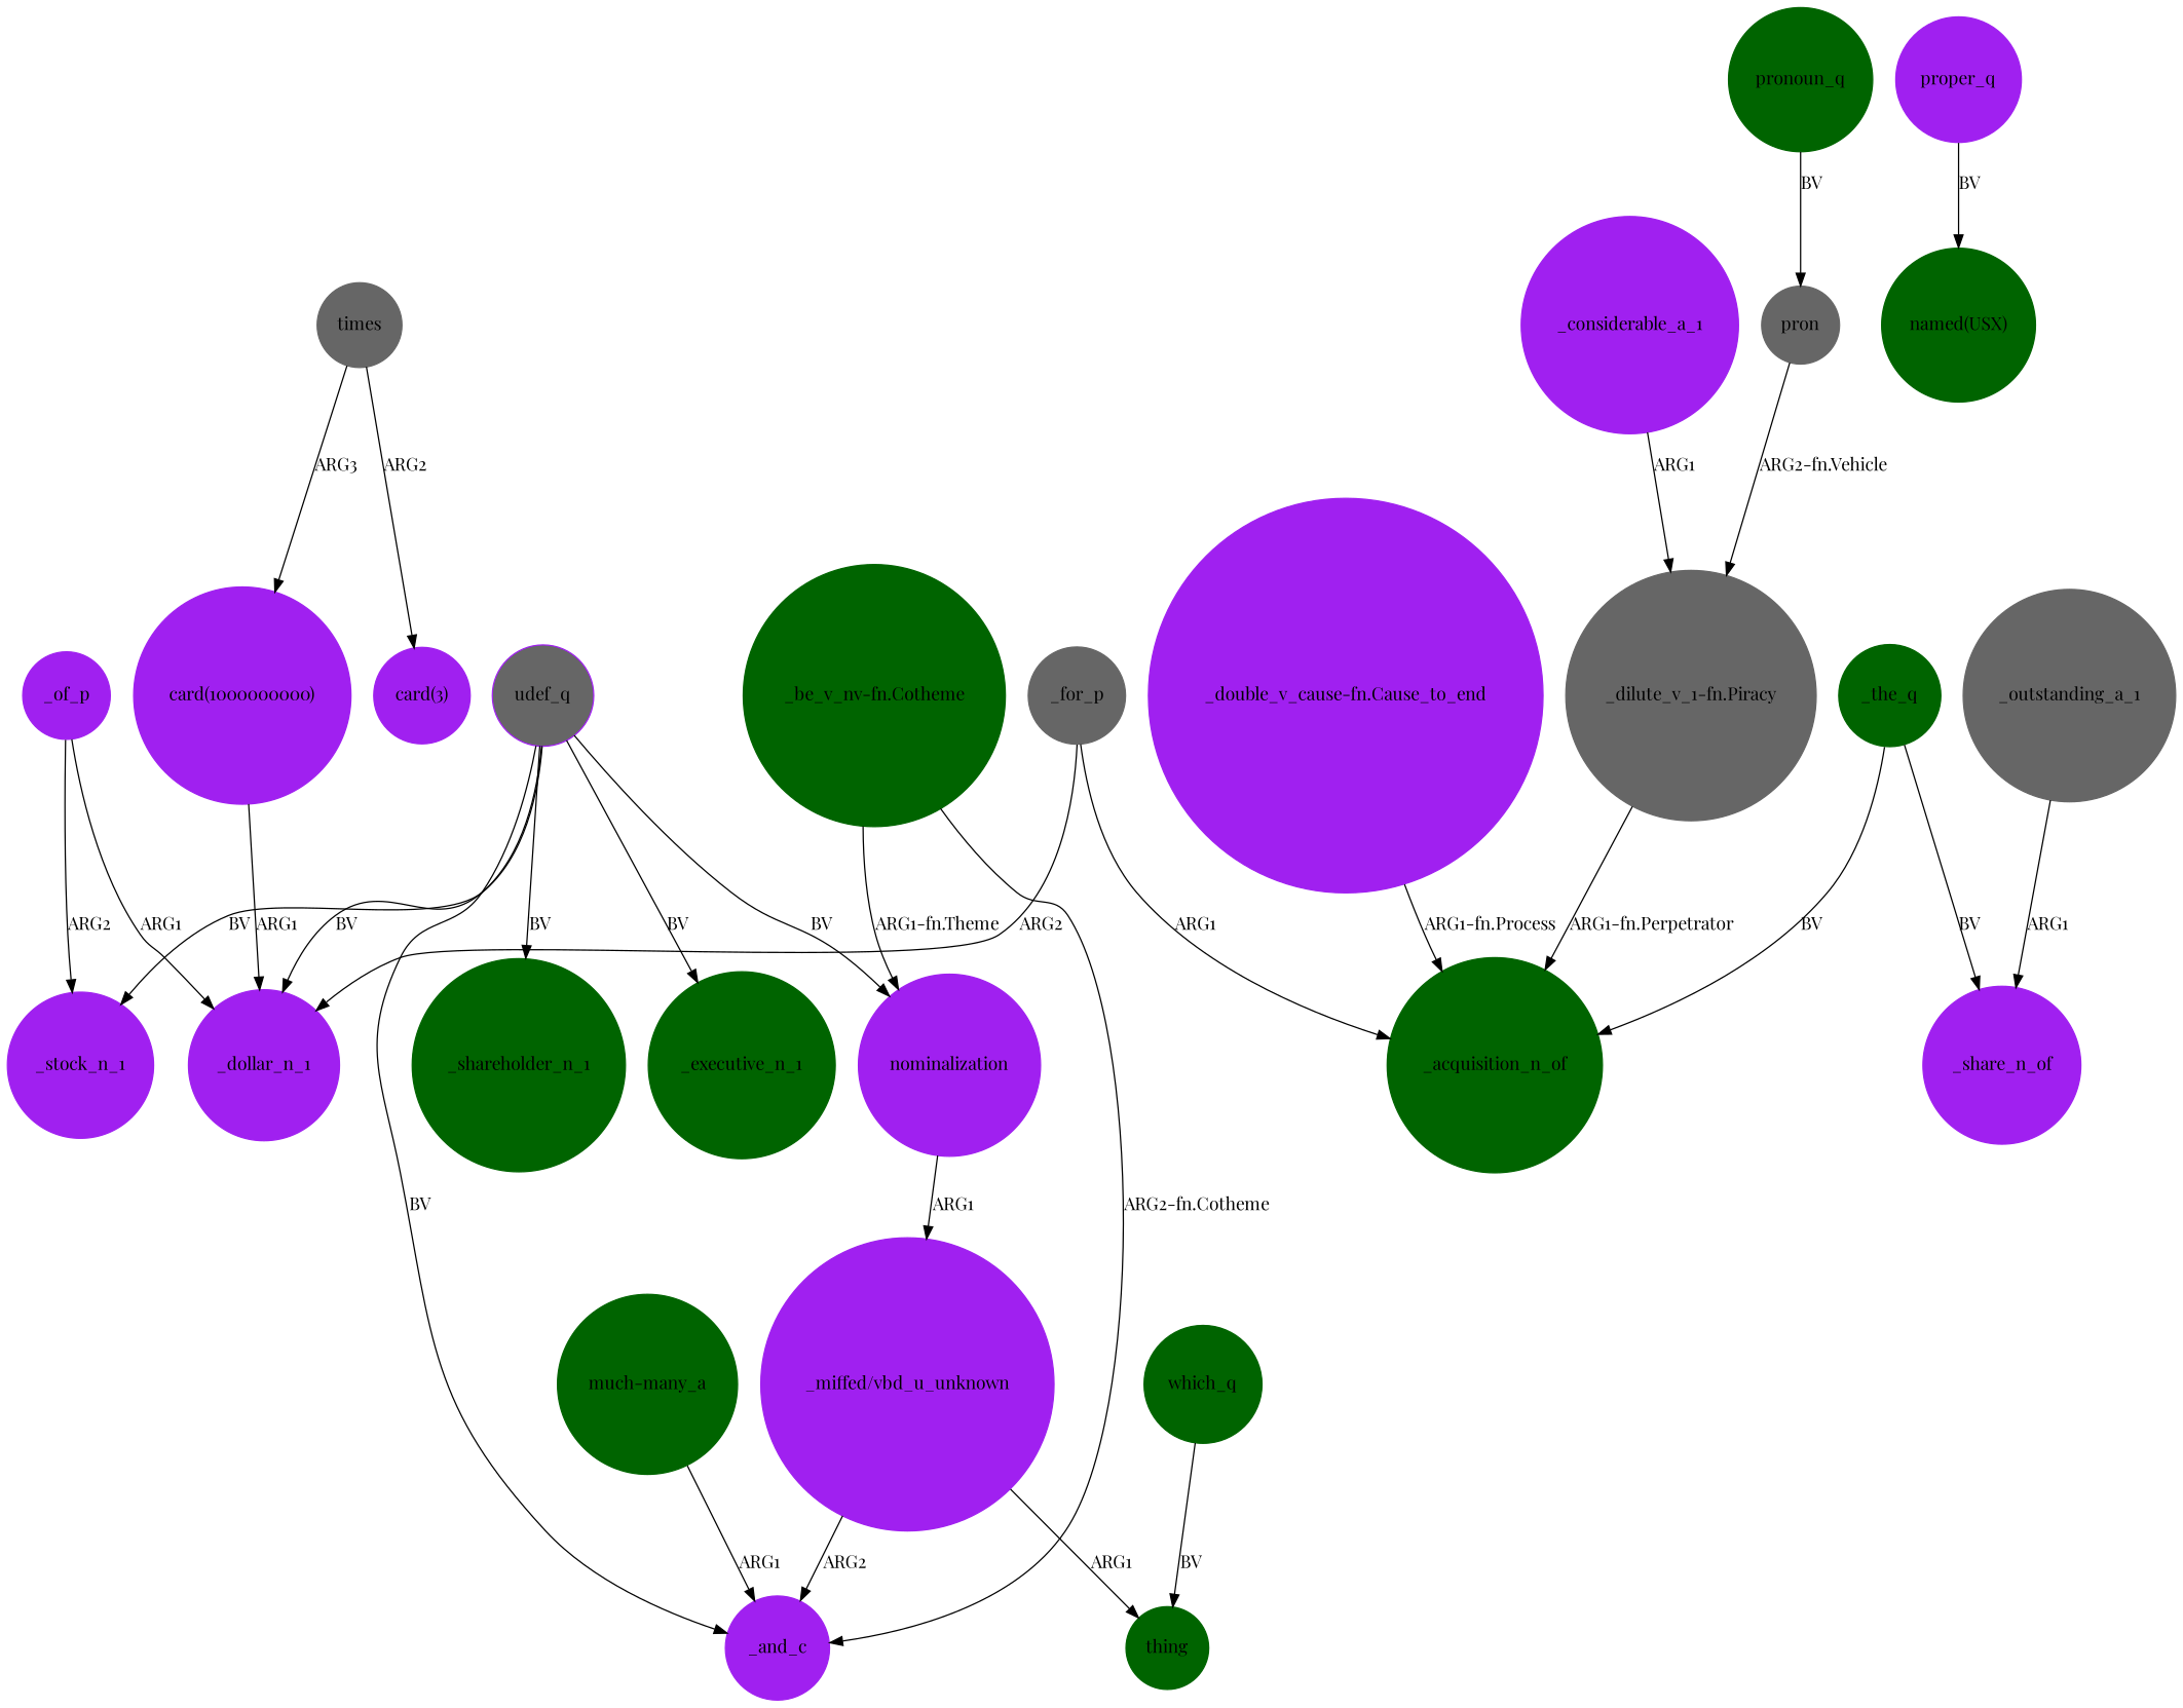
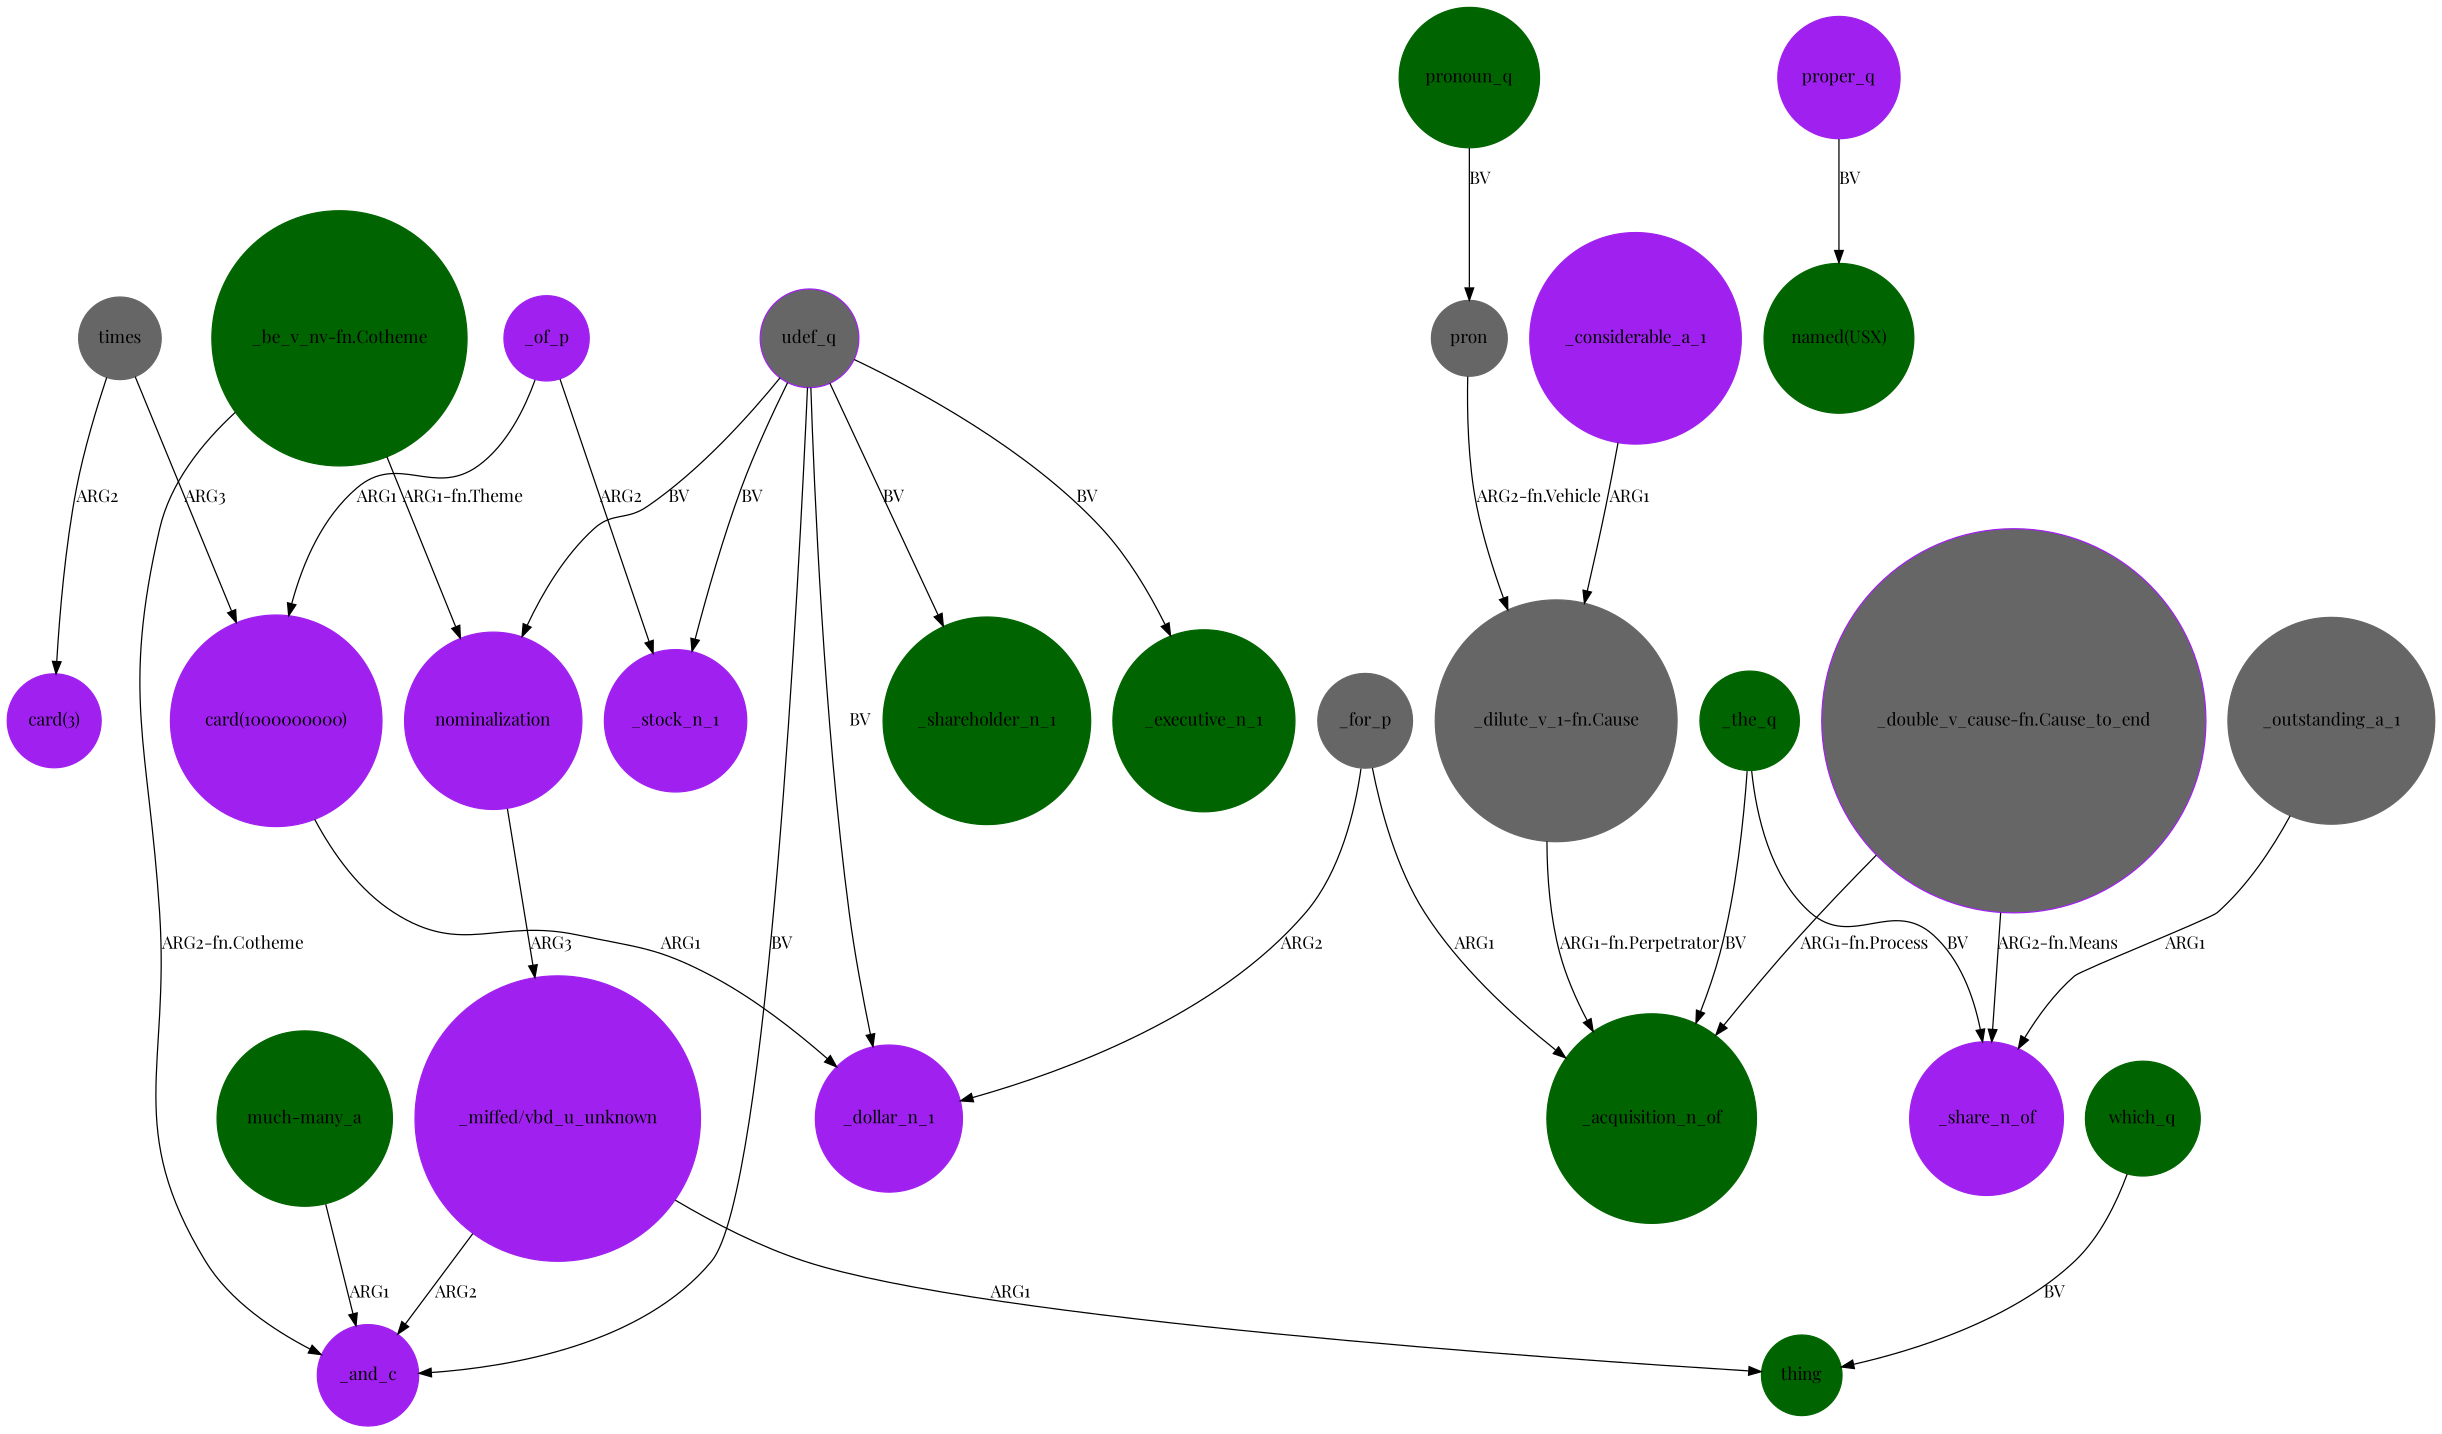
  digraph {
    fontname="Playfair Display"
    node [color=purple fontname="Playfair Display" shape=circle style=filled]
    edge [fontname="Playfair Display"]
    _of_p
    _dollar_n_1
    _stock_n_1
    "card(1000000000)"
    "_miffed/vbd_u_unknown"
    _and_c
    thing [color=darkgreen]
    "_be_v_nv-fn.Cotheme" [color=darkgreen]
    nominalization
    _acquisition_n_of [color=darkgreen]
-   "_double_v_cause-fn.Cause_to_end"
+   "_double_v_cause-fn.Cause_to_end" [fillcolor=gray40]
    _share_n_of
    udef_q [fillcolor=gray40]
    _shareholder_n_1 [color=darkgreen]
    _executive_n_1 [color=darkgreen]
    "much-many_a" [color=darkgreen]
-   "_dilute_v_1-fn.Piracy" [color=gray40]
+   "_dilute_v_1-fn.Piracy" [color=gray40 label="_dilute_v_1-fn.Cause"]
    _considerable_a_1
    pron [color=gray40]
    "named(USX)" [color=darkgreen]
    which_q [color=darkgreen]
    _the_q [color=darkgreen]
    times [color=gray40]
    "card(3)"
    _for_p [color=gray40]
    _outstanding_a_1 [color=gray40]
    pronoun_q [color=darkgreen]
    proper_q
-   _of_p -> _dollar_n_1 [label=ARG1]
+   _of_p -> "card(1000000000)" [label=ARG1]
    _of_p -> _stock_n_1 [label=ARG2]
    "card(1000000000)" -> _dollar_n_1 [label=ARG1]
    "_miffed/vbd_u_unknown" -> _and_c [label=ARG2]
    "_miffed/vbd_u_unknown" -> thing [label=ARG1]
    "_be_v_nv-fn.Cotheme" -> _and_c [label="ARG2-fn.Cotheme"]
    "_be_v_nv-fn.Cotheme" -> nominalization [label="ARG1-fn.Theme"]
-   nominalization -> "_miffed/vbd_u_unknown" [label=ARG1]
+   nominalization -> "_miffed/vbd_u_unknown" [label=ARG3]
    "_double_v_cause-fn.Cause_to_end" -> _acquisition_n_of [label="ARG1-fn.Process"]
+   "_double_v_cause-fn.Cause_to_end" -> _share_n_of [label="ARG2-fn.Means"]
    udef_q -> _dollar_n_1 [label=BV]
    udef_q -> _stock_n_1 [label=BV]
    udef_q -> _and_c [label=BV]
    udef_q -> nominalization [label=BV]
    udef_q -> _shareholder_n_1 [label=BV]
    udef_q -> _executive_n_1 [label=BV]
    "much-many_a" -> _and_c [label=ARG1]
    "_dilute_v_1-fn.Piracy" -> _acquisition_n_of [label="ARG1-fn.Perpetrator"]
    _considerable_a_1 -> "_dilute_v_1-fn.Piracy" [label=ARG1]
    pron -> "_dilute_v_1-fn.Piracy" [label="ARG2-fn.Vehicle"]
    which_q -> thing [label=BV]
    _the_q -> _acquisition_n_of [label=BV]
    _the_q -> _share_n_of [label=BV]
    times -> "card(1000000000)" [label=ARG3]
    times -> "card(3)" [label=ARG2]
    _for_p -> _dollar_n_1 [label=ARG2]
    _for_p -> _acquisition_n_of [label=ARG1]
    _outstanding_a_1 -> _share_n_of [label=ARG1]
    pronoun_q -> pron [label=BV]
    proper_q -> "named(USX)" [label=BV]
  }
